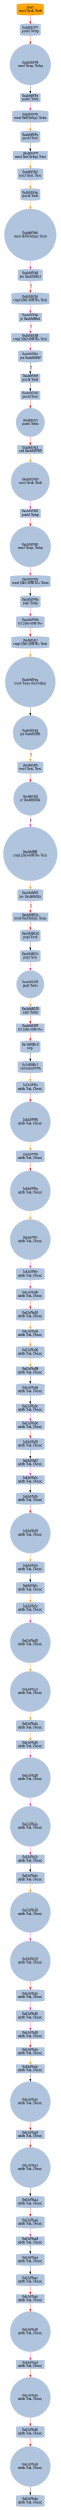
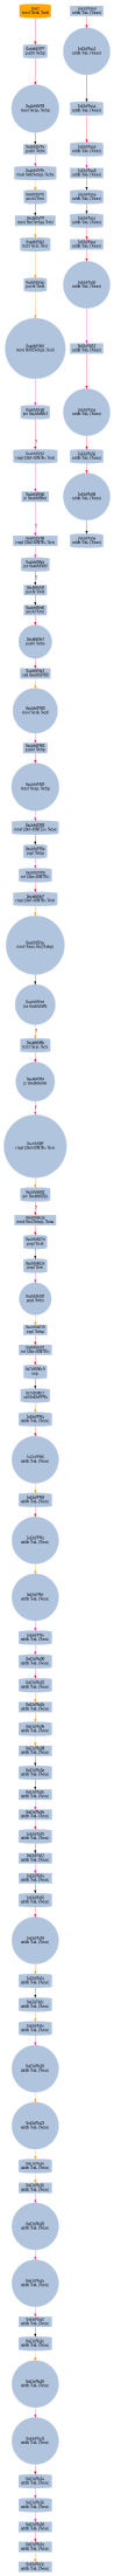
  digraph {
    fontname="Fira Sans"
    node [color=lightsteelblue fillcolor=lightsteelblue fontname="Fira Sans" shape=cylinder style=filled]
    edge [color=red fontname="Fira Sans"]
    n1 [color=lightgrey fillcolor=orange label="start\nmovl %edi, %edi"]
    n2 [label="0x4bfd5f97\npushl %ebp"]
    n3 [label="0x4bfd5f98\nmovl %esp, %ebp" shape=circle]
    n4 [label="0x4bfd5f9a\npushl %ebx" shape=box]
    n5 [label="0x4bfd5f9b\nmovl 0x8(%ebp), %ebx"]
    n6 [label="0x4bfd5f9e\npushl %esi"]
    n7 [label="0x4bfd5f9f\nmovl 0xc(%ebp), %esi" shape=box]
    n8 [label="0x4bfd5fa2\ntestl %esi, %esi"]
    n9 [label="0x4bfd5fa4\npushl %edi"]
    n10 [label="0x4bfd5fa5\nmovl 0x10(%ebp), %edi" shape=circle]
    n11 [label="0x4bfd5fa8\njne 0x4bfd5fb3"]
    n12 [label="0x4bfd5fb3\ncmpl $0x1<UINT8>, %esi"]
    n13 [label="0x4bfd5fb6\nje 0x4bfd5fbd" shape=box]
    n14 [label="0x4bfd5fb8\ncmpl $0x2<UINT8>, %esi" shape=box]
    n15 [label="0x4bfd5fbb\njne 0x4bfd5fdf"]
    n16 [label="0x4bfd5fdf\npushl %edi" shape=box]
    n17 [label="0x4bfd5fe0\npushl %esi" shape=box]
    n18 [label="0x4bfd5fe1\npushl %ebx" shape=circle]
    n19 [label="0x4bfd5fe2\ncall 0x4bfd3980" shape=box]
    n20 [label="0x4bfd3980\nmovl %edi, %edi" shape=circle]
    n21 [label="0x4bfd3982\npushl %ebp" shape=box]
    n22 [label="0x4bfd3983\nmovl %esp, %ebp" shape=circle]
    n23 [label="0x4bfd3985\nmovl $0x1<UINT32>, %eax"]
    n24 [label="0x4bfd398a\npopl %ebp"]
    n25 [label="0x4bfd398b\nret $0xc<UINT16>"]
    n26 [label="0x4bfd5fe7\ncmpl $0x1<UINT8>, %esi"]
    n27 [label="0x4bfd5fea\nmovl %eax, 0xc(%ebp)" shape=circle]
    n28 [label="0x4bfd5fed\njne 0x4bfd5ffb" shape=circle]
    n29 [label="0x4bfd5ffb\ntestl %esi, %esi"]
    n30 [label="0x4bfd5ffd\nje 0x4bfd6004" shape=circle]
    n31 [label="0x4bfd5fff\ncmpl $0x3<UINT8>, %esi" shape=circle]
    n32 [label="0x4bfd6002\njne 0x4bfd602a"]
    n33 [label="0x4bfd602a\nmovl 0xc(%ebp), %eax" shape=box]
    n34 [label="0x4bfd602d\npopl %edi"]
    n35 [label="0x4bfd602e\npopl %esi"]
    n36 [label="0x4bfd602f\npopl %ebx" shape=circle]
    n37 [label="0x4bfd6030\npopl %ebp" shape=box]
    n38 [label="0x4bfd6031\nret $0xc<UINT16>" shape=box]
    n39 [label="0x7c8000c0\nnop "]
    n40 [label="0x7c8000c1\ncall 0x63d7f9f4"]
    n41 [label="0x63d7f9f4\naddb %al, (%eax)"]
    n42 [label="0x63d7f9f6\naddb %al, (%eax)" shape=circle]
    n43 [label="0x63d7f9f8\naddb %al, (%eax)"]
    n44 [label="0x63d7f9fa\naddb %al, (%eax)" shape=circle]
    n45 [label="0x63d7f9fc\naddb %al, (%eax)" shape=circle]
    n46 [label="0x63d7f9fe\naddb %al, (%eax)"]
    n47 [label="0x63d7fa00\naddb %al, (%eax)"]
    n48 [label="0x63d7fa02\naddb %al, (%eax)"]
    n49 [label="0x63d7fa04\naddb %al, (%eax)" shape=box]
    n50 [label="0x63d7fa06\naddb %al, (%eax)"]
    n51 [label="0x63d7fa08\naddb %al, (%eax)" shape=box]
    n52 [label="0x63d7fa0a\naddb %al, (%eax)"]
    n53 [label="0x63d7fa0c\naddb %al, (%eax)" shape=box]
    n54 [label="0x63d7fa0e\naddb %al, (%eax)" shape=box]
    n55 [label="0x63d7fa10\naddb %al, (%eax)"]
    n56 [label="0x63d7fa12\naddb %al, (%eax)" shape=box]
    n57 [label="0x63d7fa14\naddb %al, (%eax)" shape=box]
    n58 [label="0x63d7fa16\naddb %al, (%eax)"]
    n59 [label="0x63d7fa18\naddb %al, (%eax)" shape=circle]
    n60 [label="0x63d7fa1a\naddb %al, (%eax)"]
    n61 [label="0x63d7fa1c\naddb %al, (%eax)"]
    n62 [label="0x63d7fa1e\naddb %al, (%eax)"]
    n63 [label="0x63d7fa20\naddb %al, (%eax)" shape=circle]
    n64 [label="0x63d7fa22\naddb %al, (%eax)" shape=circle]
    n65 [label="0x63d7fa24\naddb %al, (%eax)"]
    n66 [label="0x63d7fa26\naddb %al, (%eax)" shape=box]
    n67 [label="0x63d7fa28\naddb %al, (%eax)" shape=circle]
    n68 [label="0x63d7fa2a\naddb %al, (%eax)" shape=circle]
    n69 [label="0x63d7fa2c\naddb %al, (%eax)" shape=box]
    n70 [label="0x63d7fa2e\naddb %al, (%eax)"]
    n71 [label="0x63d7fa30\naddb %al, (%eax)" shape=circle]
    n72 [label="0x63d7fa32\naddb %al, (%eax)" shape=circle]
    n73 [label="0x63d7fa34\naddb %al, (%eax)"]
    n74 [label="0x63d7fa36\naddb %al, (%eax)"]
    n75 [label="0x63d7fa38\naddb %al, (%eax)" shape=box]
    n76 [label="0x63d7fa3a\naddb %al, (%eax)" shape=box]
    n77 [label="0x63d7fa3c\naddb %al, (%eax)" shape=box]
-   n78 [label="0x63d7fa3e\naddb %al, (%eax)" shape=circle]
    n79 [label="0x63d7fa40\naddb %al, (%eax)" shape=box]
    n80 [label="0x63d7fa42\naddb %al, (%eax)" shape=circle]
    n81 [label="0x63d7fa44\naddb %al, (%eax)"]
    n82 [label="0x63d7fa46\naddb %al, (%eax)"]
    n83 [label="0x63d7fa48\naddb %al, (%eax)" shape=box]
    n84 [label="0x63d7fa4a\naddb %al, (%eax)"]
    n85 [label="0x63d7fa4c\naddb %al, (%eax)"]
    n86 [label="0x63d7fa4e\naddb %al, (%eax)" shape=box]
    n87 [label="0x63d7fa50\naddb %al, (%eax)" shape=circle]
    n88 [label="0x63d7fa52\naddb %al, (%eax)" shape=box]
    n89 [label="0x63d7fa54\naddb %al, (%eax)" shape=circle]
    n90 [label="0x63d7fa56\naddb %al, (%eax)"]
    n91 [label="0x63d7fa58\naddb %al, (%eax)" shape=circle]
    n92 [label="0x63d7fa5a\naddb %al, (%eax)"]
    n1 -> n2
    n2 -> n3
    n3 -> n4 [color=black]
    n4 -> n5 [color=deeppink]
    n5 -> n6 [color=darkorange]
    n6 -> n7 [color=black]
    n7 -> n8 [color=darkorange]
    n8 -> n9 [color=darkorange]
    n9 -> n10 [color=darkorange]
    n10 -> n11 [color=deeppink]
    n11 -> n12 [label=T]
    n12 -> n13 [color=deeppink]
    n13 -> n14 [color=deeppink label=T]
    n14 -> n15 [color=deeppink]
    n15 -> n16 [color=black label=T]
    n16 -> n17 [color=black]
    n17 -> n18
    n18 -> n19
    n19 -> n20 [color=darkorange]
    n20 -> n21 [color=deeppink]
    n21 -> n22
    n22 -> n23 [color=deeppink]
    n23 -> n24 [color=black]
    n24 -> n25 [color=deeppink]
    n25 -> n26
    n26 -> n27 [color=darkorange]
    n27 -> n28 [color=black]
    n28 -> n29 [color=darkorange label=T]
    n29 -> n30
    n30 -> n31 [color=deeppink label=F]
    n31 -> n32 [color=darkorange]
    n32 -> n33 [label=T]
    n33 -> n34
    n34 -> n35 [color=black]
    n35 -> n36 [color=deeppink]
    n36 -> n37 [color=darkorange]
    n37 -> n38
    n38 -> n39
    n39 -> n40 [color=black]
    n40 -> n41 [color=darkorange]
    n41 -> n42
    n42 -> n43 [color=darkorange]
    n43 -> n44
    n44 -> n45 [color=darkorange]
    n45 -> n46 [color=deeppink]
    n46 -> n47 [color=deeppink]
    n47 -> n48
    n48 -> n49 [color=darkorange]
    n49 -> n50 [color=darkorange]
    n50 -> n51 [color=darkorange]
    n51 -> n52 [color=black]
    n52 -> n53 [color=black]
    n53 -> n54 [color=deeppink]
    n54 -> n55
    n55 -> n56 [color=black]
    n56 -> n57 [color=deeppink]
    n57 -> n58 [color=black]
    n58 -> n59
    n59 -> n60 [color=darkorange]
    n60 -> n61 [color=black]
    n61 -> n62 [color=darkorange]
    n62 -> n63 [color=deeppink]
    n63 -> n64 [color=darkorange]
    n64 -> n65 [color=darkorange]
    n65 -> n66 [color=darkorange]
    n66 -> n67 [color=deeppink]
    n67 -> n68 [color=deeppink]
    n68 -> n69 [color=deeppink]
    n69 -> n70 [color=black]
    n70 -> n71 [color=darkorange]
    n71 -> n72 [color=deeppink]
    n72 -> n73
    n73 -> n74 [color=deeppink]
    n74 -> n75 [color=deeppink]
    n75 -> n76
    n76 -> n77 [color=darkorange]
-   n77 -> n78 [color=black]
-   n78 -> n79
    n79 -> n80
    n80 -> n81 [color=black]
    n81 -> n82
    n82 -> n83 [color=deeppink]
    n83 -> n84 [color=black]
    n84 -> n85 [color=black]
    n85 -> n86
    n86 -> n87
    n87 -> n88 [color=deeppink]
    n88 -> n89
    n89 -> n90
    n90 -> n91
    n91 -> n92 [color=black]
  }
